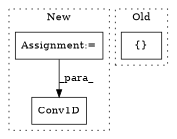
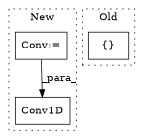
  digraph {
    node [shape=box]
    n1 [a=32 l="7,1" label=Conv1D s="1351,1371"]
-   n2 [a=7 l=1 label="Assignment:=" s=1239]
+   n2 [a=7 l=1 label="Conv:=" s=1239]
    n3 [a=4 l=2 label="{}" s=994]
    subgraph cluster_1 {
      label=New
      style=dotted
      n1
      n2
    }
    subgraph cluster_2 {
      label=Old
      style=dotted
      n3
    }
    n2 -> n1 [label=_para_]
  }
